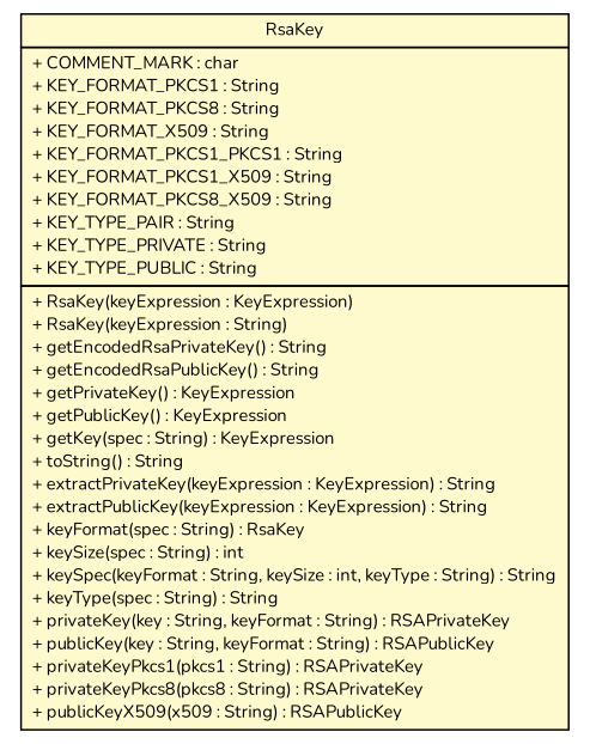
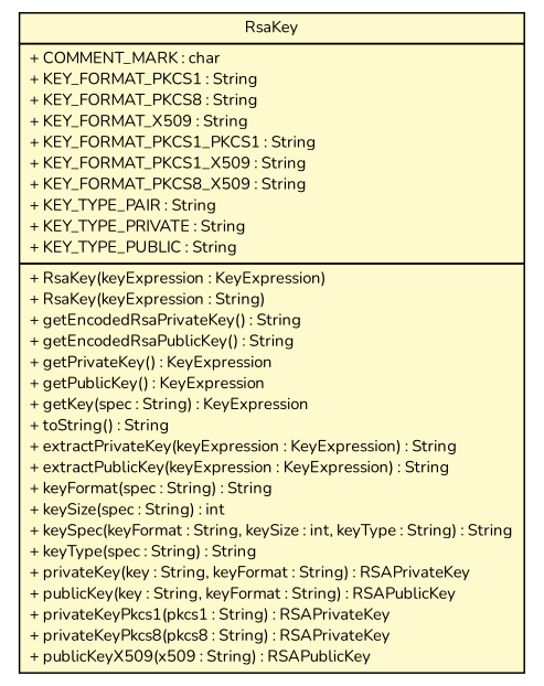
  digraph {
    nodesep=0.25
    ranksep=0.5
    rankdir=LR
    fontname=Nunito
-   n1 [fontcolor=black fontname=Nunito fontsize=10.0 label=<<table title="cn.home1.oss.lib.common.crypto.RsaKey" border="0" cellborder="1" cellspacing="0" cellpadding="2" port="p" bgcolor="lemonChiffon" href="./RsaKey.html"> 		<tr><td><table border="0" cellspacing="0" cellpadding="1"> <tr><td align="center" balign="center"> RsaKey </td></tr> 		</table></td></tr> 		<tr><td><table border="0" cellspacing="0" cellpadding="1"> <tr><td align="left" balign="left"> + COMMENT_MARK : char </td></tr> <tr><td align="left" balign="left"> + KEY_FORMAT_PKCS1 : String </td></tr> <tr><td align="left" balign="left"> + KEY_FORMAT_PKCS8 : String </td></tr> <tr><td align="left" balign="left"> + KEY_FORMAT_X509 : String </td></tr> <tr><td align="left" balign="left"> + KEY_FORMAT_PKCS1_PKCS1 : String </td></tr> <tr><td align="left" balign="left"> + KEY_FORMAT_PKCS1_X509 : String </td></tr> <tr><td align="left" balign="left"> + KEY_FORMAT_PKCS8_X509 : String </td></tr> <tr><td align="left" balign="left"> + KEY_TYPE_PAIR : String </td></tr> <tr><td align="left" balign="left"> + KEY_TYPE_PRIVATE : String </td></tr> <tr><td align="left" balign="left"> + KEY_TYPE_PUBLIC : String </td></tr> 		</table></td></tr> 		<tr><td><table border="0" cellspacing="0" cellpadding="1"> <tr><td align="left" balign="left"> + RsaKey(keyExpression : KeyExpression) </td></tr> <tr><td align="left" balign="left"> + RsaKey(keyExpression : String) </td></tr> <tr><td align="left" balign="left"> + getEncodedRsaPrivateKey() : String </td></tr> <tr><td align="left" balign="left"> + getEncodedRsaPublicKey() : String </td></tr> <tr><td align="left" balign="left"> + getPrivateKey() : KeyExpression </td></tr> <tr><td align="left" balign="left"> + getPublicKey() : KeyExpression </td></tr> <tr><td align="left" balign="left"> + getKey(spec : String) : KeyExpression </td></tr> <tr><td align="left" balign="left"> + toString() : String </td></tr> <tr><td align="left" balign="left"> + extractPrivateKey(keyExpression : KeyExpression) : String </td></tr> <tr><td align="left" balign="left"> + extractPublicKey(keyExpression : KeyExpression) : String </td></tr> <tr><td align="left" balign="left"> + keyFormat(spec : String) : RsaKey </td></tr> <tr><td align="left" balign="left"> + keySize(spec : String) : int </td></tr> <tr><td align="left" balign="left"> + keySpec(keyFormat : String, keySize : int, keyType : String) : String </td></tr> <tr><td align="left" balign="left"> + keyType(spec : String) : String </td></tr> <tr><td align="left" balign="left"> + privateKey(key : String, keyFormat : String) : RSAPrivateKey </td></tr> <tr><td align="left" balign="left"> + publicKey(key : String, keyFormat : String) : RSAPublicKey </td></tr> <tr><td align="left" balign="left"> + privateKeyPkcs1(pkcs1 : String) : RSAPrivateKey </td></tr> <tr><td align="left" balign="left"> + privateKeyPkcs8(pkcs8 : String) : RSAPrivateKey </td></tr> <tr><td align="left" balign="left"> + publicKeyX509(x509 : String) : RSAPublicKey </td></tr> 		</table></td></tr> 		</table>> shape=plaintext]
+   n1 [fontcolor=black fontname=Nunito fontsize=10.0 label=<<table title="cn.home1.oss.lib.common.crypto.RsaKey" border="0" cellborder="1" cellspacing="0" cellpadding="2" port="p" bgcolor="lemonChiffon" href="./RsaKey.html"> 		<tr><td><table border="0" cellspacing="0" cellpadding="1"> <tr><td align="center" balign="center"> RsaKey </td></tr> 		</table></td></tr> 		<tr><td><table border="0" cellspacing="0" cellpadding="1"> <tr><td align="left" balign="left"> + COMMENT_MARK : char </td></tr> <tr><td align="left" balign="left"> + KEY_FORMAT_PKCS1 : String </td></tr> <tr><td align="left" balign="left"> + KEY_FORMAT_PKCS8 : String </td></tr> <tr><td align="left" balign="left"> + KEY_FORMAT_X509 : String </td></tr> <tr><td align="left" balign="left"> + KEY_FORMAT_PKCS1_PKCS1 : String </td></tr> <tr><td align="left" balign="left"> + KEY_FORMAT_PKCS1_X509 : String </td></tr> <tr><td align="left" balign="left"> + KEY_FORMAT_PKCS8_X509 : String </td></tr> <tr><td align="left" balign="left"> + KEY_TYPE_PAIR : String </td></tr> <tr><td align="left" balign="left"> + KEY_TYPE_PRIVATE : String </td></tr> <tr><td align="left" balign="left"> + KEY_TYPE_PUBLIC : String </td></tr> 		</table></td></tr> 		<tr><td><table border="0" cellspacing="0" cellpadding="1"> <tr><td align="left" balign="left"> + RsaKey(keyExpression : KeyExpression) </td></tr> <tr><td align="left" balign="left"> + RsaKey(keyExpression : String) </td></tr> <tr><td align="left" balign="left"> + getEncodedRsaPrivateKey() : String </td></tr> <tr><td align="left" balign="left"> + getEncodedRsaPublicKey() : String </td></tr> <tr><td align="left" balign="left"> + getPrivateKey() : KeyExpression </td></tr> <tr><td align="left" balign="left"> + getPublicKey() : KeyExpression </td></tr> <tr><td align="left" balign="left"> + getKey(spec : String) : KeyExpression </td></tr> <tr><td align="left" balign="left"> + toString() : String </td></tr> <tr><td align="left" balign="left"> + extractPrivateKey(keyExpression : KeyExpression) : String </td></tr> <tr><td align="left" balign="left"> + extractPublicKey(keyExpression : KeyExpression) : String </td></tr> <tr><td align="left" balign="left"> + keyFormat(spec : String) : String </td></tr> <tr><td align="left" balign="left"> + keySize(spec : String) : int </td></tr> <tr><td align="left" balign="left"> + keySpec(keyFormat : String, keySize : int, keyType : String) : String </td></tr> <tr><td align="left" balign="left"> + keyType(spec : String) : String </td></tr> <tr><td align="left" balign="left"> + privateKey(key : String, keyFormat : String) : RSAPrivateKey </td></tr> <tr><td align="left" balign="left"> + publicKey(key : String, keyFormat : String) : RSAPublicKey </td></tr> <tr><td align="left" balign="left"> + privateKeyPkcs1(pkcs1 : String) : RSAPrivateKey </td></tr> <tr><td align="left" balign="left"> + privateKeyPkcs8(pkcs8 : String) : RSAPrivateKey </td></tr> <tr><td align="left" balign="left"> + publicKeyX509(x509 : String) : RSAPublicKey </td></tr> 		</table></td></tr> 		</table>> shape=plaintext]
  }
